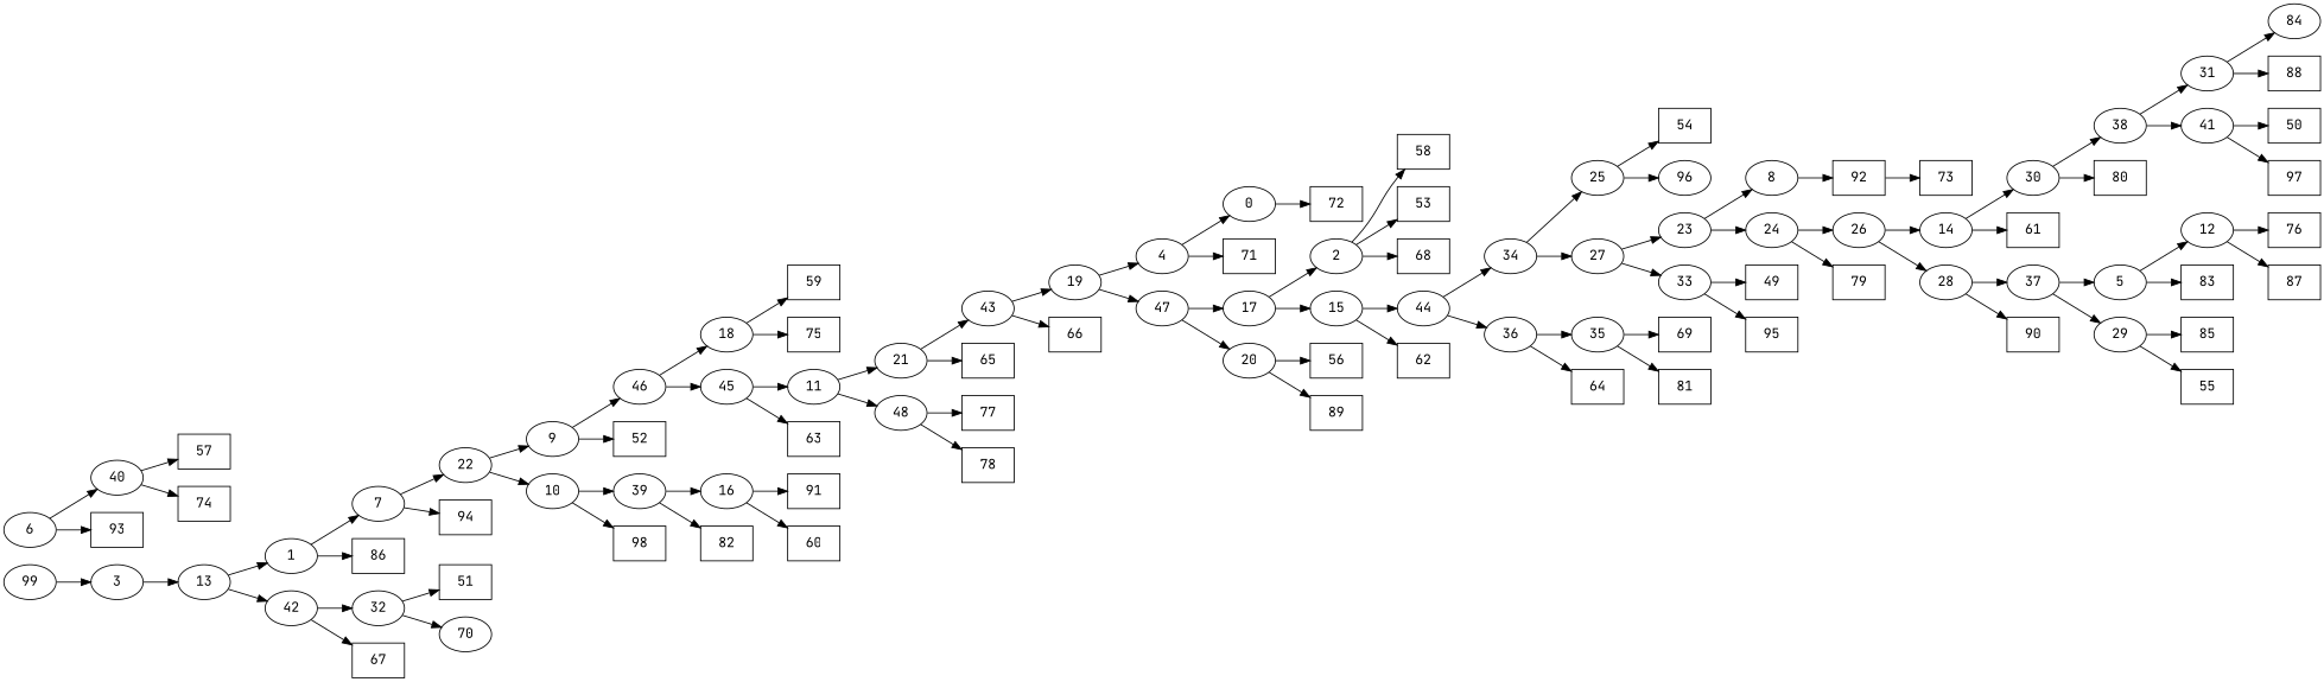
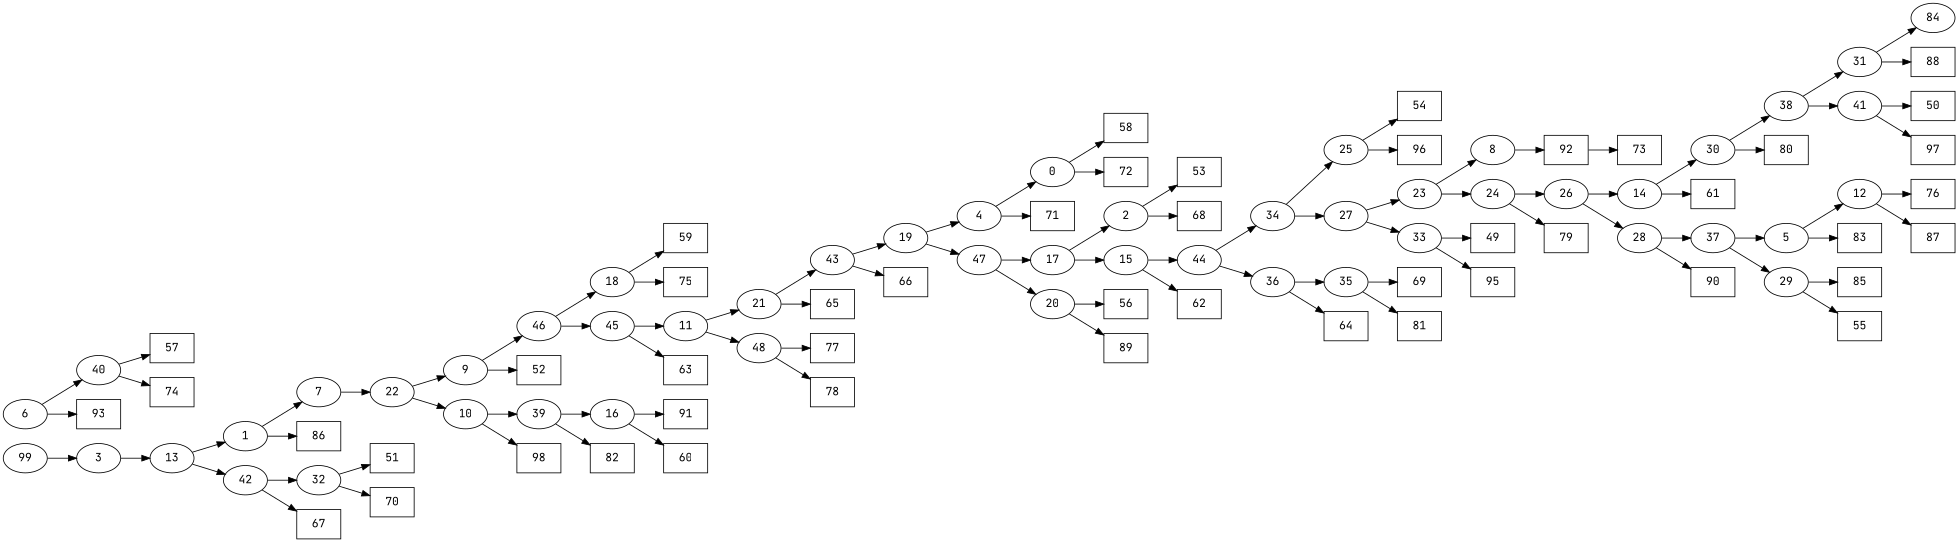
  digraph {
    fontname="JetBrains Mono"
    rankdir=LR
    node [fontname="JetBrains Mono"]
    edge [fontname="JetBrains Mono"]
    n1 [label=0]
    n2 [label=58 shape=box]
    n3 [label=72 shape=box]
    n4 [label=1]
    n5 [label=7]
    n6 [label=86 shape=box]
    n7 [label=22]
-   n8 [label=94 shape=box]
    n9 [label=2]
    n10 [label=53 shape=box]
    n11 [label=68 shape=box]
    n12 [label=3]
    n13 [label=13]
    n14 [label=6]
    n15 [label=40]
    n16 [label=93 shape=box]
    n17 [label=42]
    n18 [label=4]
    n19 [label=71 shape=box]
    n20 [label=5]
    n21 [label=12]
    n22 [label=83 shape=box]
    n23 [label=76 shape=box]
    n24 [label=87 shape=box]
    n25 [label=57 shape=box]
    n26 [label=74 shape=box]
    n27 [label=9]
    n28 [label=10]
    n29 [label=8]
    n30 [label=92 shape=box]
    n31 [label=73 shape=box]
    n32 [label=46]
    n33 [label=52 shape=box]
    n34 [label=18]
    n35 [label=45]
    n36 [label=39]
    n37 [label=98 shape=box]
    n38 [label=16]
    n39 [label=82 shape=box]
    n40 [label=11]
    n41 [label=21]
    n42 [label=48]
    n43 [label=43]
    n44 [label=65 shape=box]
    n45 [label=77 shape=box]
    n46 [label=78 shape=box]
    n47 [label=32]
    n48 [label=67 shape=box]
    n49 [label=14]
    n50 [label=30]
    n51 [label=61 shape=box]
    n52 [label=38]
    n53 [label=80 shape=box]
    n54 [label=15]
    n55 [label=44]
    n56 [label=62 shape=box]
    n57 [label=34]
    n58 [label=36]
    n59 [label=91 shape=box]
    n60 [label=60 shape=box]
    n61 [label=17]
    n62 [label=59 shape=box]
    n63 [label=75 shape=box]
    n64 [label=19]
    n65 [label=47]
    n66 [label=20]
    n67 [label=56 shape=box]
    n68 [label=89 shape=box]
    n69 [label=66 shape=box]
    n70 [label=23]
    n71 [label=24]
    n72 [label=26]
    n73 [label=79 shape=box]
    n74 [label=28]
    n75 [label=25]
    n76 [label=54 shape=box]
-   n77 [label=96 shape=ellipse]
+   n77 [label=96 shape=box]
    n78 [label=37]
    n79 [label=90 shape=box]
    n80 [label=27]
    n81 [label=33]
    n82 [label=49 shape=box]
    n83 [label=95 shape=box]
    n84 [label=29]
    n85 [label=85 shape=box]
    n86 [label=55 shape=box]
    n87 [label=31]
    n88 [label=41]
    n89 [label=84 shape=ellipse]
    n90 [label=88 shape=box]
    n91 [label=51 shape=box]
-   n92 [label=70 shape=ellipse]
+   n92 [label=70 shape=box]
    n93 [label=35]
    n94 [label=69 shape=box]
    n95 [label=81 shape=box]
    n96 [label=64 shape=box]
    n97 [label=50 shape=box]
    n98 [label=97 shape=box]
    n99 [label=63 shape=box]
    n100 [label=99]
-   n9 -> n2
+   n1 -> n2
    n1 -> n3
    n4 -> n5
    n4 -> n6
    n5 -> n7
-   n5 -> n8
    n7 -> n27
    n7 -> n28
    n9 -> n10
    n9 -> n11
    n12 -> n13
    n13 -> n4
    n13 -> n17
    n14 -> n15
    n14 -> n16
    n15 -> n25
    n15 -> n26
    n17 -> n47
    n17 -> n48
    n18 -> n1
    n18 -> n19
    n20 -> n21
    n20 -> n22
    n21 -> n23
    n21 -> n24
    n27 -> n32
    n27 -> n33
    n28 -> n36
    n28 -> n37
    n29 -> n30
    n30 -> n31
    n32 -> n34
    n32 -> n35
    n34 -> n62
    n34 -> n63
    n35 -> n40
    n35 -> n99
    n36 -> n38
    n36 -> n39
    n38 -> n59
    n38 -> n60
    n40 -> n41
    n40 -> n42
    n41 -> n43
    n41 -> n44
    n42 -> n45
    n42 -> n46
    n43 -> n64
    n43 -> n69
    n47 -> n91
    n47 -> n92
    n49 -> n50
    n49 -> n51
    n50 -> n52
    n50 -> n53
    n52 -> n87
    n52 -> n88
    n54 -> n55
    n54 -> n56
    n55 -> n57
    n55 -> n58
    n57 -> n75
    n57 -> n80
    n58 -> n93
    n58 -> n96
    n61 -> n9
    n61 -> n54
    n64 -> n18
    n64 -> n65
    n65 -> n61
    n65 -> n66
    n66 -> n67
    n66 -> n68
    n70 -> n29
    n70 -> n71
    n71 -> n72
    n71 -> n73
    n72 -> n49
    n72 -> n74
    n74 -> n78
    n74 -> n79
    n75 -> n76
    n75 -> n77
    n78 -> n20
    n78 -> n84
    n80 -> n70
    n80 -> n81
    n81 -> n82
    n81 -> n83
    n84 -> n85
    n84 -> n86
    n87 -> n89
    n87 -> n90
    n88 -> n97
    n88 -> n98
    n93 -> n94
    n93 -> n95
    n100 -> n12
  }
